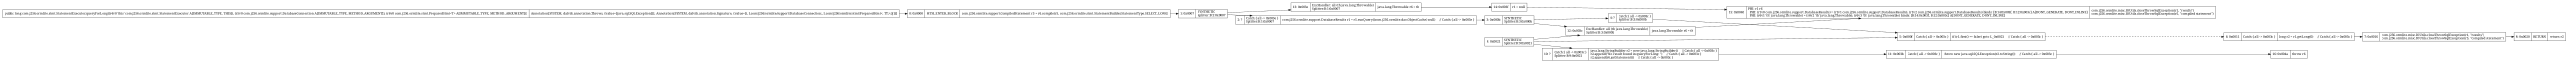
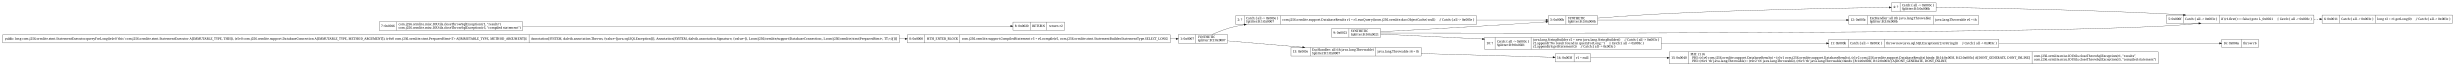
  digraph {
    fontname="Noto Serif"
    rankdir=LR
    node [fontname="Noto Serif" shape=record]
    edge [fontname="Noto Serif"]
    n1 [label="{0\:\ 0x0000|MTH_ENTER_BLOCK\l|com.j256.ormlite.support.CompiledStatement r5 = r6.compile(r5, com.j256.ormlite.stmt.StatementBuilder.StatementType.SELECT_LONG)\l}"]
    n2 [label="{1\:\ 0x0007|SYNTHETIC\lSplitter:B:1:0x0007\l}"]
    n3 [label="{2\:\ ?|Catch:\{ all \-\> 0x003e \}\lSplitter:B:1:0x0007\l|com.j256.ormlite.support.DatabaseResults r1 = r5.runQuery((com.j256.ormlite.dao.ObjectCache) null)     \/\/ Catch:\{ all \-\> 0x003e \}\l}"]
    n4 [label="{13\:\ 0x003e|ExcHandler: all (th java.lang.Throwable)\lSplitter:B:1:0x0007\l|java.lang.Throwable r6 = th\l}"]
    n5 [label="{3\:\ 0x000b|SYNTHETIC\lSplitter:B:3:0x000b\l}"]
    n6 [label="{14\:\ 0x003f|r1 = null\l}"]
    n7 [label="{4\:\ ?|Catch:\{ all \-\> 0x003c \}\lSplitter:B:3:0x000b\l}"]
    n8 [label="{12\:\ 0x003c|ExcHandler: all (th java.lang.Throwable)\lSplitter:B:3:0x000b\l|java.lang.Throwable r6 = th\l}"]
    n9 [label="{5\:\ 0x000f|Catch:\{ all \-\> 0x003c \}\l|if (r1.first() == false) goto L_0x0021     \/\/ Catch:\{ all \-\> 0x003c \}\l}"]
    n10 [label="{15\:\ 0x0040|PHI: r1 r6 \l  PHI: (r1v0 com.j256.ormlite.support.DatabaseResults) = (r1v1 com.j256.ormlite.support.DatabaseResults), (r1v2 com.j256.ormlite.support.DatabaseResults) binds: [B:14:0x003f, B:12:0x003c] A[DONT_GENERATE, DONT_INLINE]\l  PHI: (r6v1 'th' java.lang.Throwable) = (r6v2 'th' java.lang.Throwable), (r6v3 'th' java.lang.Throwable) binds: [B:14:0x003f, B:12:0x003c] A[DONT_GENERATE, DONT_INLINE]\l|com.j256.ormlite.misc.IOUtils.closeThrowSqlException(r1, \"results\")\lcom.j256.ormlite.misc.IOUtils.closeThrowSqlException(r5, \"compiled statement\")\l}"]
    n11 [label="{6\:\ 0x0011|Catch:\{ all \-\> 0x003c \}\l|long r2 = r1.getLong(0)     \/\/ Catch:\{ all \-\> 0x003c \}\l}"]
    n12 [label="{7\:\ 0x0016|com.j256.ormlite.misc.IOUtils.closeThrowSqlException(r1, \"results\")\lcom.j256.ormlite.misc.IOUtils.closeThrowSqlException(r5, \"compiled statement\")\l}"]
    n13 [label="{9\:\ 0x0021|SYNTHETIC\lSplitter:B:9:0x0021\l}"]
    n14 [label="{10\:\ ?|Catch:\{ all \-\> 0x003c \}\lSplitter:B:9:0x0021\l|java.lang.StringBuilder r2 = new java.lang.StringBuilder()     \/\/ Catch:\{ all \-\> 0x003c \}\lr2.append(\"No result found in queryForLong: \")     \/\/ Catch:\{ all \-\> 0x003c \}\lr2.append(r6.getStatement())     \/\/ Catch:\{ all \-\> 0x003c \}\l}"]
    n15 [label="{8\:\ 0x0020|RETURN\l|return r2\l}"]
    n16 [label="{11\:\ 0x003b|Catch:\{ all \-\> 0x003c \}\l|throw new java.sql.SQLException(r2.toString())     \/\/ Catch:\{ all \-\> 0x003c \}\l}"]
    n17 [label="{16\:\ 0x004a|throw r6\l}"]
    n18 [label="{public long com.j256.ormlite.stmt.StatementExecutor.queryForLong((r4v0 'this' com.j256.ormlite.stmt.StatementExecutor A[IMMUTABLE_TYPE, THIS]), (r5v0 com.j256.ormlite.support.DatabaseConnection A[IMMUTABLE_TYPE, METHOD_ARGUMENT]), (r6v0 com.j256.ormlite.stmt.PreparedStmt\<T\> A[IMMUTABLE_TYPE, METHOD_ARGUMENT]))  | Annotation[SYSTEM, dalvik.annotation.Throws, \{value=[java.sql.SQLException]\}], Annotation[SYSTEM, dalvik.annotation.Signature, \{value=[(, Lcom\/j256\/ormlite\/support\/DatabaseConnection;, Lcom\/j256\/ormlite\/stmt\/PreparedStmt\<, TT;\>;)J]\}]\l}"]
    n1 -> n2
    n2 -> n3
    n2 -> n4
    n3 -> n5
    n4 -> n6
    n5 -> n7
    n5 -> n8
    n6 -> n10
    n7 -> n9
-   n8 -> n10
    n9 -> n11 [style=dashed]
-   n11 -> n12
    n12 -> n15
-   n13 -> n8
+   n13 -> n5
    n13 -> n9
    n13 -> n14
    n14 -> n16
    n16 -> n17
    n18 -> n1
  }
